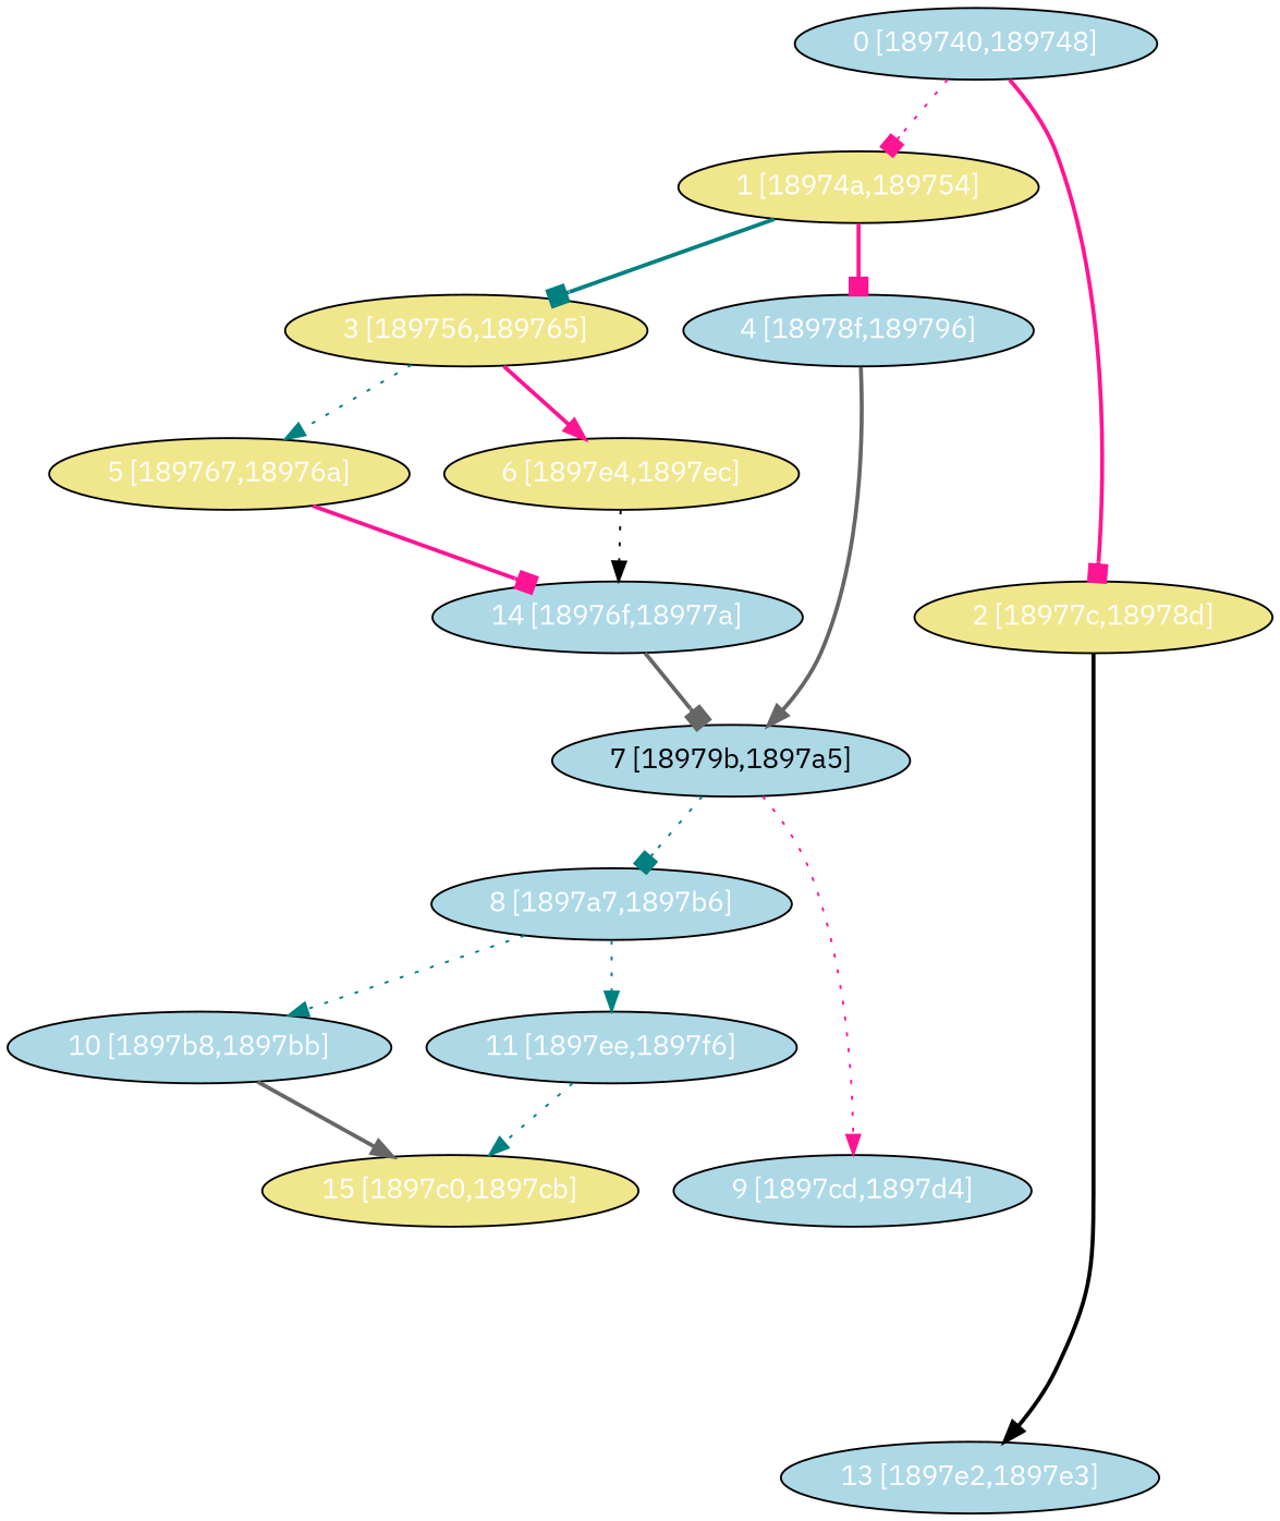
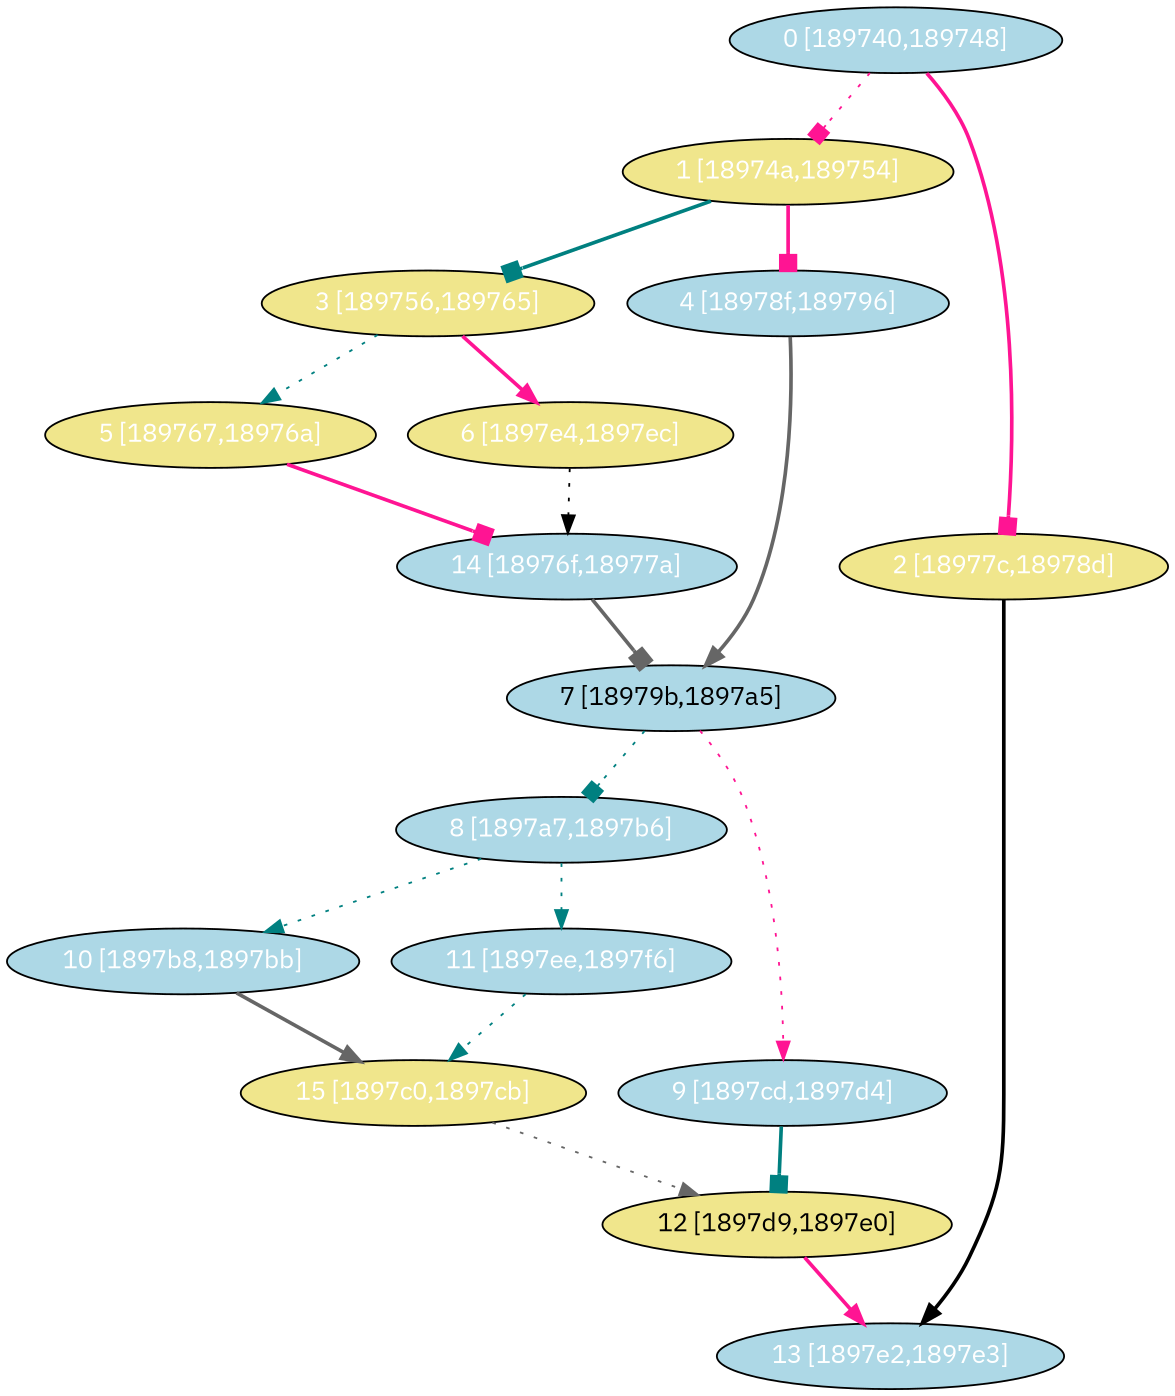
  digraph {
    fontname="IBM Plex Sans"
    node [fillcolor=lightblue fontcolor="#ffffff" shape=oval style=filled fontname="IBM Plex Sans"]
    edge [color=deeppink style=bold arrowhead=normal fontname="IBM Plex Sans"]
    n1 [label="0 [189740,189748]"]
    n2 [fillcolor=khaki label="1 [18974a,189754]"]
    n3 [fillcolor=khaki label="2 [18977c,18978d]"]
    n4 [fillcolor=khaki label="3 [189756,189765]"]
    n5 [label="4 [18978f,189796]"]
    n6 [label="13 [1897e2,1897e3]"]
    n7 [fillcolor=khaki label="5 [189767,18976a]"]
    n8 [fillcolor=khaki label="6 [1897e4,1897ec]"]
    n9 [fontcolor="#000000" label="7 [18979b,1897a5]"]
    n10 [label="14 [18976f,18977a]"]
    n11 [label="8 [1897a7,1897b6]"]
    n12 [label="9 [1897cd,1897d4]"]
    n13 [label="10 [1897b8,1897bb]"]
    n14 [label="11 [1897ee,1897f6]"]
+   n15 [fillcolor=khaki fontcolor="#000000" label="12 [1897d9,1897e0]"]
    n16 [fillcolor=khaki label="15 [1897c0,1897cb]"]
    n1 -> n2 [style=dotted arrowhead=box]
    n1 -> n3 [arrowhead=box]
    n2 -> n4 [color=teal arrowhead=box]
    n2 -> n5 [arrowhead=box]
    n3 -> n6 [color=black]
    n4 -> n7 [color=teal style=dotted]
    n4 -> n8
    n5 -> n9 [color=gray40]
    n7 -> n10 [arrowhead=box]
    n8 -> n10 [color=black style=dotted]
    n9 -> n11 [color=teal style=dotted arrowhead=box]
    n9 -> n12 [style=dotted]
    n10 -> n9 [color=gray40 arrowhead=box]
    n11 -> n13 [color=teal style=dotted]
    n11 -> n14 [color=teal style=dotted]
+   n12 -> n15 [color=teal arrowhead=box]
    n13 -> n16 [color=gray40]
    n14 -> n16 [color=teal style=dotted]
+   n15 -> n6
+   n16 -> n15 [color=gray40 style=dotted]
  }
